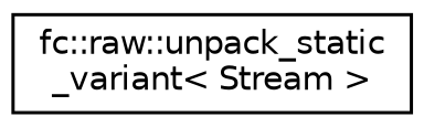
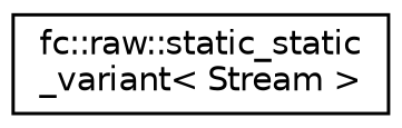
  digraph {
    rankdir=LR
-   n1 [color=black fillcolor=white fontname=Helvetica fontsize=10 height=0.2 label="fc::raw::unpack_static\l_variant\< Stream \>" shape=record style=filled width=0.4]
+   n1 [color=black fillcolor=white fontname=Helvetica fontsize=10 height=0.2 label="fc::raw::static_static\l_variant\< Stream \>" shape=record style=filled width=0.4]
  }
